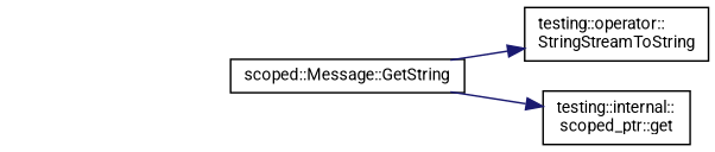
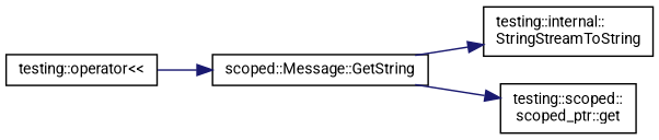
  digraph {
    fontname=Roboto
    rankdir=LR
    node [color=black fillcolor=white fontname=Roboto fontsize=10 shape=record style=filled]
    edge [color=midnightblue fontname=Roboto fontsize=10 labelfontname=Helvetica labelfontsize=10 style=solid]
+   n1 [height=0.2 label="testing::operator\<\<" width=0.4]
    n2 [height=0.2 label="scoped::Message::GetString" width=0.4]
-   n3 [height=0.2 label="testing::operator::\lStringStreamToString" width=0.4]
-   n4 [height=0.2 label="testing::internal::\lscoped_ptr::get" width=0.4]
+   n3 [height=0.2 label="testing::internal::\lStringStreamToString" width=0.4]
+   n4 [height=0.2 label="testing::scoped::\lscoped_ptr::get" width=0.4]
+   n1 -> n2
    n2 -> n3
    n2 -> n4
  }
